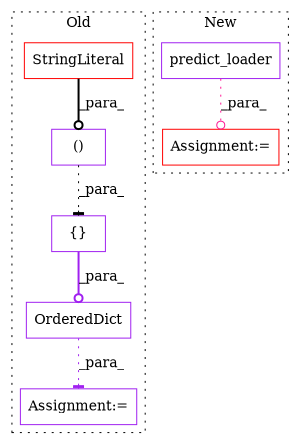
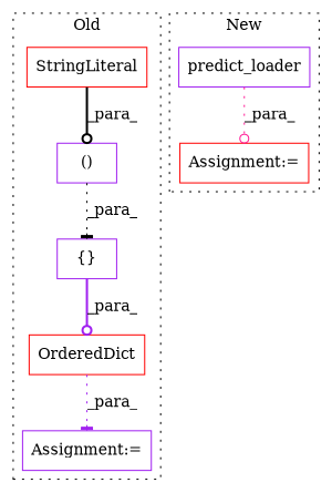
  digraph {
    node [a=32 l=1 s=2738 shape=box color=purple]
    edge [color=purple style=dotted arrowhead=odot]
    n1 [a=4 l="6,2" label="{}" s="2732,2774"]
    n2 [a=106 l=36 label="()"]
-   n3 [l="12,1" label=OrderedDict s="2711,2776"]
+   n3 [l="12,1" label=OrderedDict s="2711,2776" color=red]
    n4 [a=7 label="Assignment:=" s=2698]
    n5 [a=45 l=7 label=StringLiteral color=red]
    n6 [l="15,1" label=predict_loader s="2634,2665"]
    n7 [a=7 label="Assignment:=" s=2626 color=red]
    subgraph cluster_1 {
      label=Old
      style=dotted
      n1
      n2
      n3
      n4
      n5
    }
    subgraph cluster_2 {
      label=New
      style=dotted
      n6
      n7
    }
    n1 -> n3 [label=_para_ style=bold]
    n2 -> n1 [label=_para_ color=black arrowhead=tee]
    n3 -> n4 [label=_para_ arrowhead=tee]
    n5 -> n2 [label=_para_ color=black style=bold]
    n6 -> n7 [label=_para_ color=deeppink]
  }
